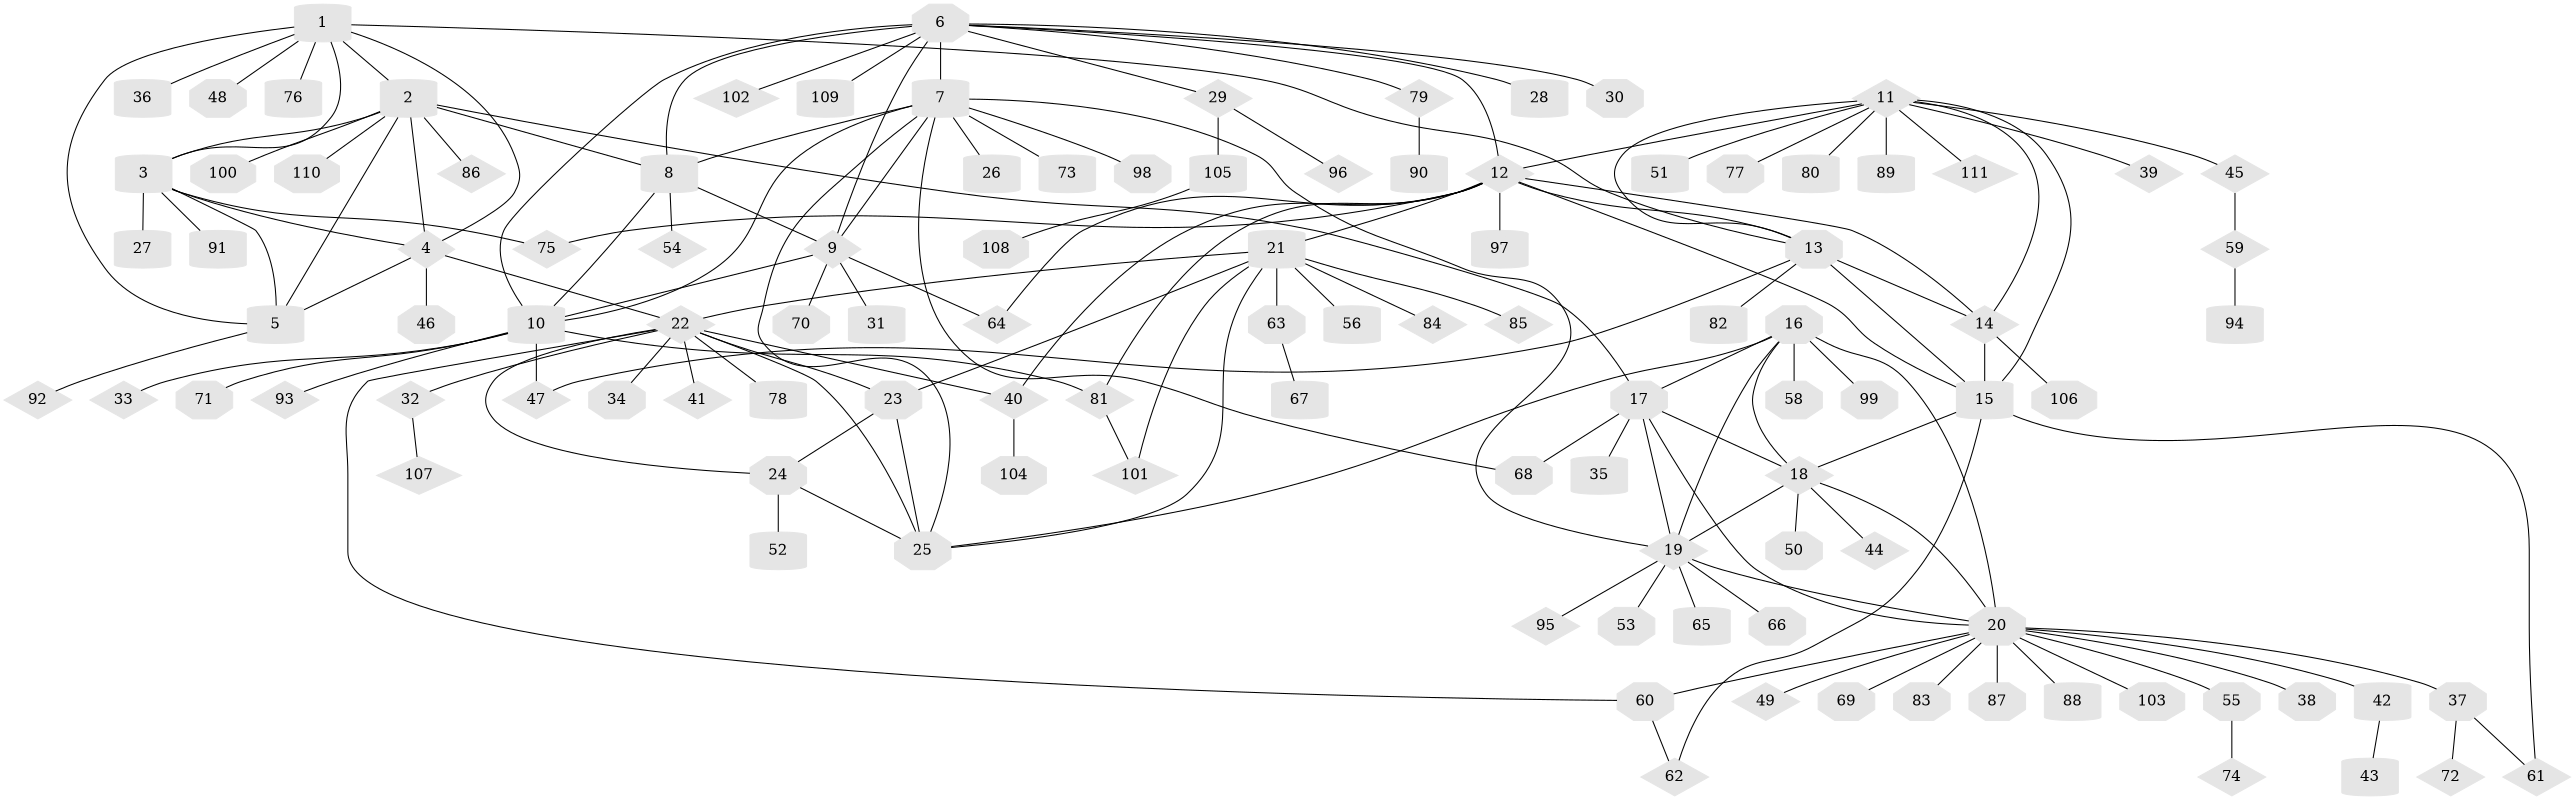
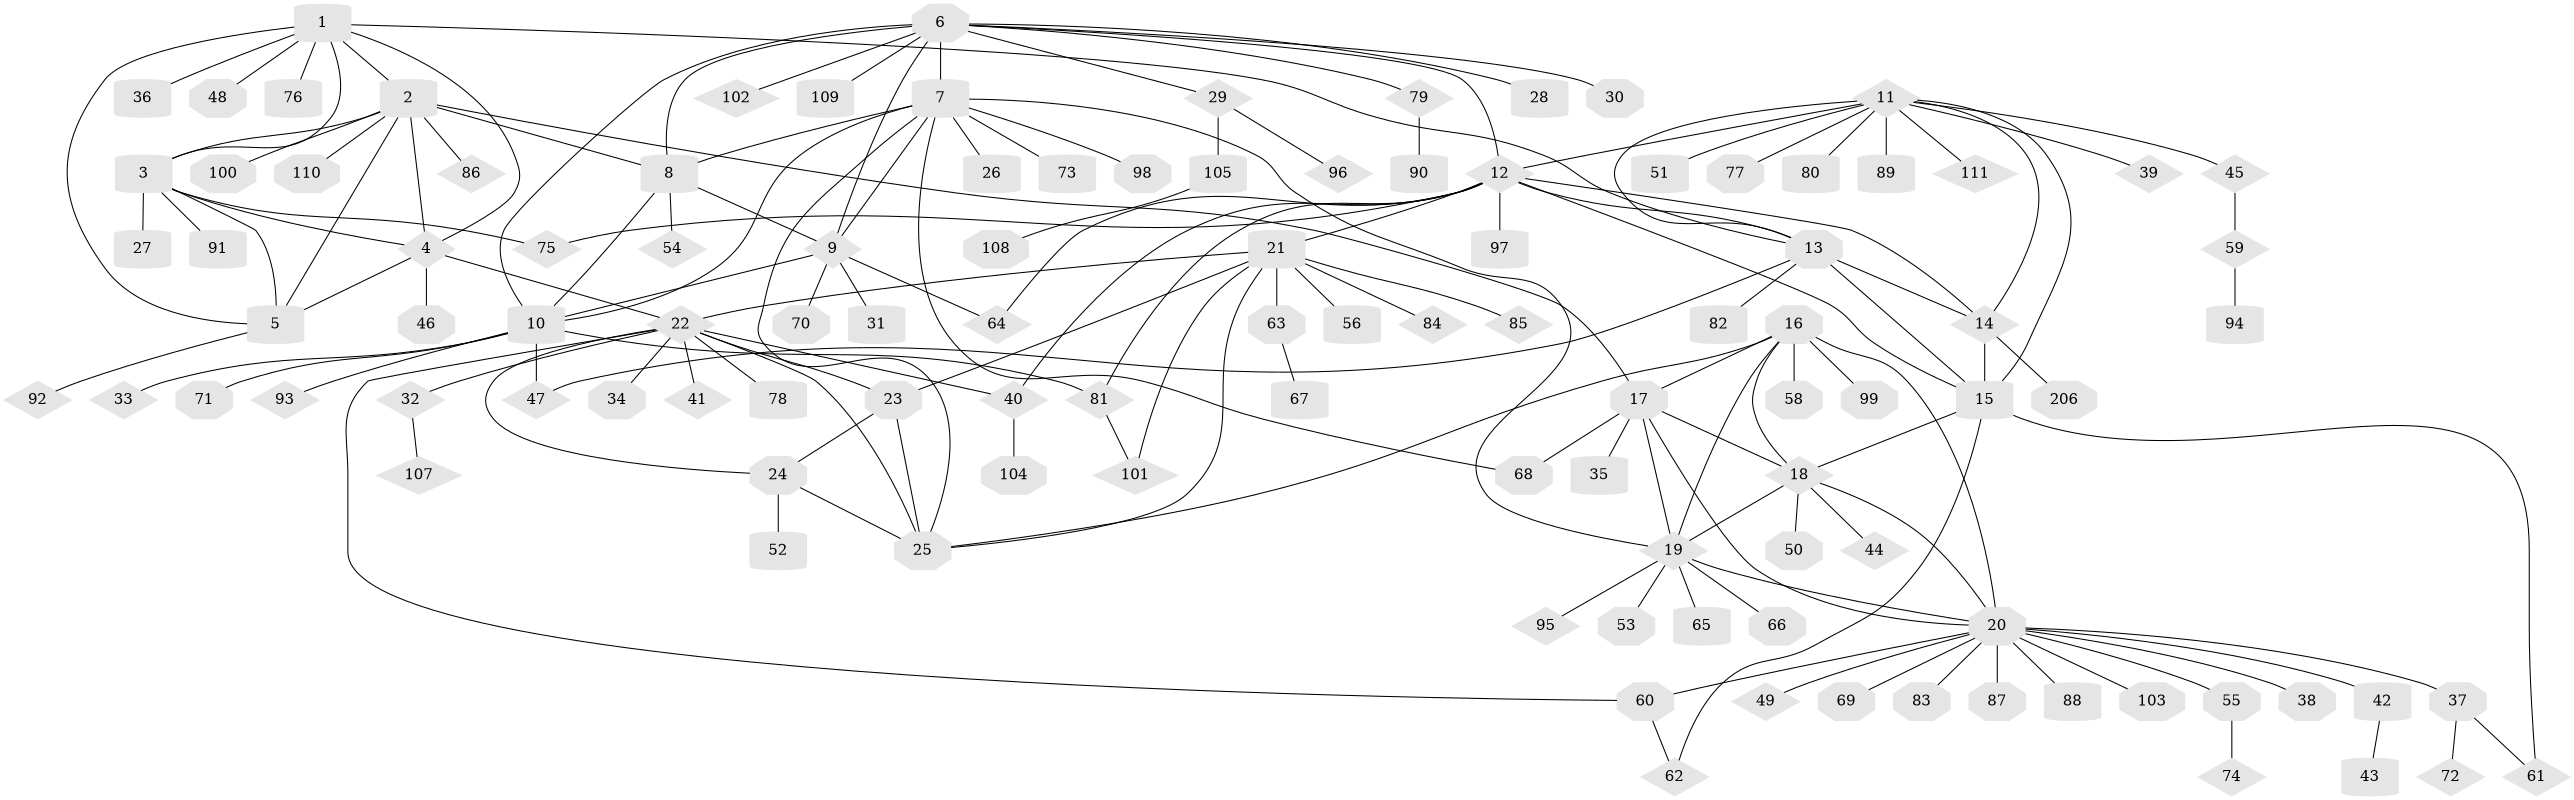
  graph {
    node [color=gray90 shape=diamond style=filled]
    1 [shape=cylinder]
    2 [shape=cylinder]
    3 [shape=cylinder]
    4
    5 [shape=cylinder]
    13 [shape=octagon]
    36 [shape=cylinder]
    48 [shape=octagon]
    76 [shape=cylinder]
    8 [shape=cylinder]
    17 [shape=octagon]
    86
    100 [shape=octagon]
    110 [shape=octagon]
    27 [shape=cylinder]
    75
    91 [shape=cylinder]
    22
    46 [shape=octagon]
    92
    47
    14
    15 [shape=cylinder]
    82 [shape=cylinder]
    9
    10 [shape=cylinder]
    54
    19
    68 [shape=octagon]
    18
    20 [shape=octagon]
    35 [shape=cylinder]
    25 [shape=octagon]
    40
    60 [shape=octagon]
    23 [shape=octagon]
    24 [shape=octagon]
    32
    34 [shape=octagon]
    41
    78 [shape=cylinder]
    6 [shape=octagon]
    7 [shape=cylinder]
    12
    28 [shape=cylinder]
    29
    30 [shape=octagon]
    79
    102
    109 [shape=cylinder]
    26 [shape=cylinder]
    73 [shape=cylinder]
    98 [shape=octagon]
    31 [shape=cylinder]
    64
    70 [shape=octagon]
    33
    71 [shape=octagon]
    81
    93
    21 [shape=cylinder]
    97 [shape=cylinder]
    96
    105 [shape=cylinder]
    90 [shape=cylinder]
    53 [shape=octagon]
    65 [shape=cylinder]
    66 [shape=octagon]
    95
    101
    11
    39
    45
    51 [shape=cylinder]
    77 [shape=octagon]
    80 [shape=cylinder]
    89 [shape=cylinder]
    111
-   106 [shape=octagon]
+   106 [shape=octagon label=206]
    61
    62
    59
    56 [shape=cylinder]
    63 [shape=octagon]
    84
    85
    104 [shape=octagon]
    44
    50 [shape=octagon]
    16 [shape=octagon]
    58 [shape=octagon]
    99 [shape=octagon]
    37 [shape=octagon]
    38 [shape=octagon]
    42 [shape=cylinder]
    49
    55 [shape=octagon]
    69 [shape=octagon]
    83 [shape=octagon]
    87 [shape=octagon]
    88 [shape=cylinder]
    103 [shape=octagon]
    72
    43 [shape=cylinder]
    74
    52 [shape=cylinder]
    67 [shape=cylinder]
    107
    108 [shape=octagon]
    94 [shape=cylinder]
    1 -- 2
    1 -- 3
    1 -- 4
    1 -- 5
    1 -- 13
    1 -- 36
    1 -- 48
    1 -- 76
    2 -- 3
    2 -- 4
    2 -- 5
    2 -- 8
    2 -- 17
    2 -- 86
    2 -- 100
    2 -- 110
    3 -- 4
    3 -- 5
    3 -- 27
    3 -- 75
    3 -- 91
    4 -- 5
    4 -- 22
    4 -- 46
    5 -- 92
    13 -- 47
    13 -- 14
    13 -- 15
    13 -- 82
    8 -- 9
    8 -- 10
    8 -- 54
    17 -- 19
    17 -- 68
    17 -- 18
    17 -- 20
    17 -- 35
    22 -- 25
    22 -- 40
    22 -- 60
    22 -- 23
    22 -- 24
    22 -- 32
    22 -- 34
    22 -- 41
    22 -- 78
    14 -- 15
    14 -- 106
    15 -- 18
    15 -- 61
    15 -- 62
    9 -- 10
    9 -- 31
    9 -- 64
    9 -- 70
    10 -- 47
    10 -- 33
    10 -- 71
    10 -- 81
    10 -- 93
    19 -- 20
    19 -- 53
    19 -- 65
    19 -- 66
    19 -- 95
    18 -- 19
    18 -- 20
    18 -- 44
    18 -- 50
    20 -- 60
    20 -- 37
    20 -- 38
    20 -- 42
    20 -- 49
    20 -- 55
    20 -- 69
    20 -- 83
    20 -- 87
    20 -- 88
    20 -- 103
    40 -- 104
    60 -- 62
    23 -- 25
    23 -- 24
    24 -- 25
    24 -- 52
    32 -- 107
    6 -- 8
    6 -- 9
    6 -- 10
    6 -- 7
    6 -- 12
    6 -- 28
    6 -- 29
    6 -- 30
    6 -- 79
    6 -- 102
    6 -- 109
    7 -- 8
    7 -- 9
    7 -- 10
    7 -- 19
    7 -- 68
    7 -- 25
    7 -- 26
    7 -- 73
    7 -- 98
    12 -- 13
    12 -- 75
    12 -- 14
    12 -- 15
    12 -- 40
    12 -- 64
    12 -- 81
    12 -- 21
    12 -- 97
    29 -- 96
    29 -- 105
    79 -- 90
    81 -- 101
    21 -- 22
    21 -- 25
    21 -- 23
    21 -- 101
    21 -- 56
    21 -- 63
    21 -- 84
    21 -- 85
    105 -- 108
    11 -- 13
    11 -- 14
    11 -- 15
    11 -- 12
    11 -- 39
    11 -- 45
    11 -- 51
    11 -- 77
    11 -- 80
    11 -- 89
    11 -- 111
    45 -- 59
    59 -- 94
    63 -- 67
    16 -- 17
    16 -- 19
    16 -- 18
    16 -- 20
    16 -- 25
    16 -- 58
    16 -- 99
    37 -- 61
    37 -- 72
    42 -- 43
    55 -- 74
  }
